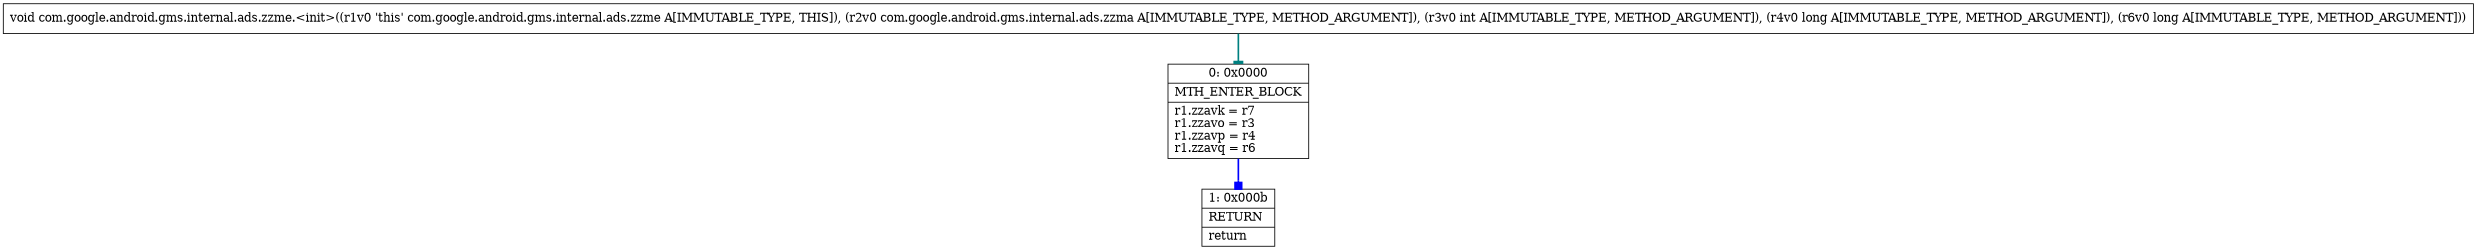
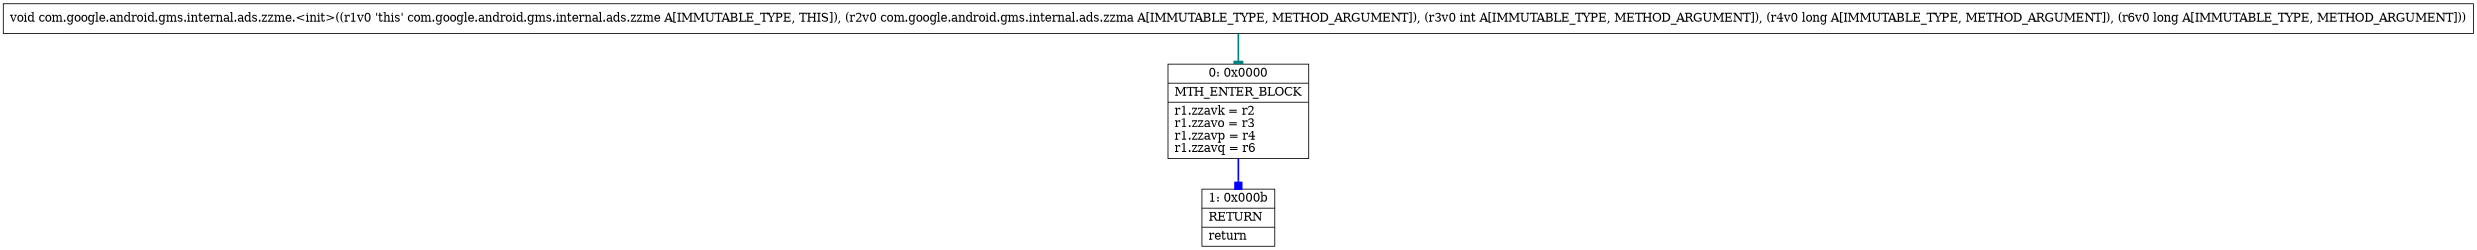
  digraph {
    node [shape=record]
    edge [style=bold]
-   n1 [label="{0\:\ 0x0000|MTH_ENTER_BLOCK\l|r1.zzavk = r7\lr1.zzavo = r3\lr1.zzavp = r4\lr1.zzavq = r6\l}"]
+   n1 [label="{0\:\ 0x0000|MTH_ENTER_BLOCK\l|r1.zzavk = r2\lr1.zzavo = r3\lr1.zzavp = r4\lr1.zzavq = r6\l}"]
    n2 [label="{1\:\ 0x000b|RETURN\l|return\l}"]
    n3 [label="{void com.google.android.gms.internal.ads.zzme.\<init\>((r1v0 'this' com.google.android.gms.internal.ads.zzme A[IMMUTABLE_TYPE, THIS]), (r2v0 com.google.android.gms.internal.ads.zzma A[IMMUTABLE_TYPE, METHOD_ARGUMENT]), (r3v0 int A[IMMUTABLE_TYPE, METHOD_ARGUMENT]), (r4v0 long A[IMMUTABLE_TYPE, METHOD_ARGUMENT]), (r6v0 long A[IMMUTABLE_TYPE, METHOD_ARGUMENT])) }"]
    n1 -> n2 [color=blue arrowhead=box]
    n3 -> n1 [color=teal arrowhead=tee]
  }
